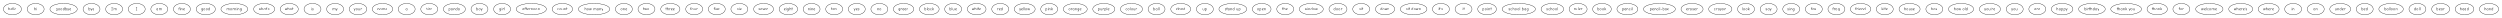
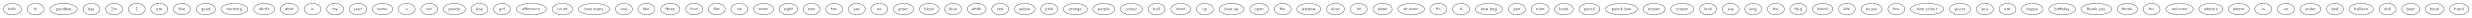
  digraph {
    fontname="Comic Neue"
    node [fontname="Comic Neue"]
    hello
    hi
    goodbye
    bye
    "I’m"
    I
    am
    fine
    good
    morning
    "what’s"
    what
    is
    my
    your
    name
    a
    bird
    panda
    boy
    girl
    afternoon
    count
    "how many"
    one
    two
    three
    four
    five
    six
    seven
    eight
    nine
    ten
    yes
    no
    green
    black
    blue
    white
    red
    yellow
    pink
    orange
    purple
    colour
    ball
    stand
    up
-   "stand up"
+   "stand up" [label="blue up"]
    open
    the
    window
    door
    sit
    down
    "sit down"
    "it’s"
    it
-   point
-   "school bag"
-   pen [label=school]
+   "school bag" [label="how bag"]
+   pen
    ruler
    book
    pencil
    "pencil-box"
    eraser
    crayon
    look
    say
    sing
    fox
    frog
    friend
    kite
    house
    box
-   "how old"
+   "how old" [label="how colour"]
    "you’re"
    you
    are
    happy
    birthday
    "thank you"
    thank
    for
    welcome
    "where’s"
    where
    in
    on
    under
    bed
    balloon
    doll
    bear
    head
    hand
  }
